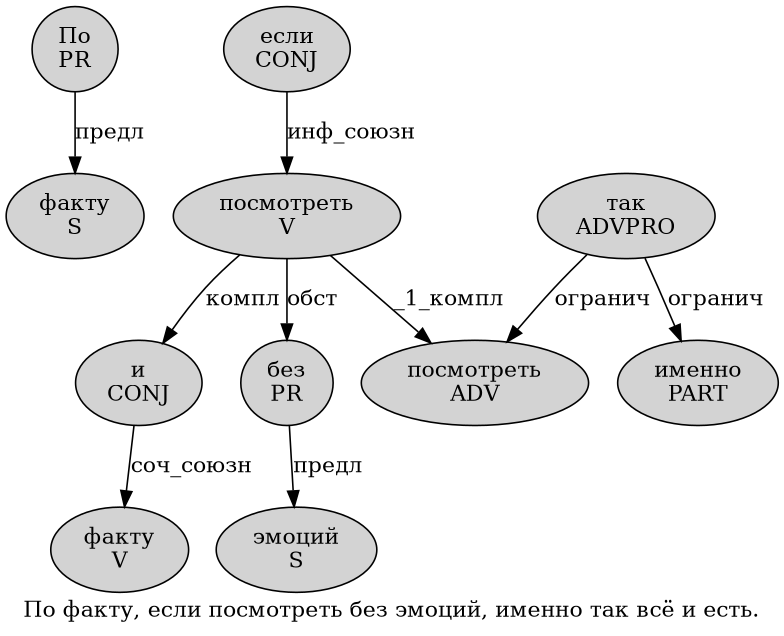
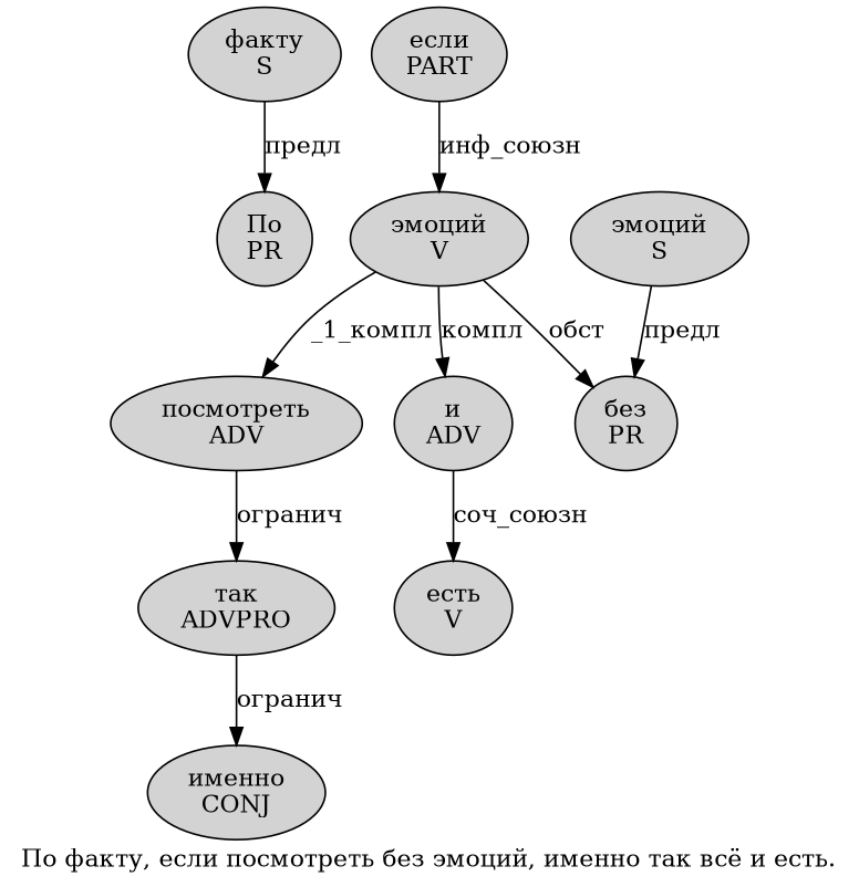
  digraph {
    label="По факту, если посмотреть без эмоций, именно так всё и есть."
    node [fillcolor=lightgray penwidth=1 shape=ellipse style=filled]
    n1 [label="По\nPR"]
    n2 [label="факту\nS"]
-   n3 [label="если\nCONJ"]
-   n4 [label="посмотреть\nV"]
+   n3 [label="если\nPART"]
+   n4 [label="эмоций\nV"]
    n5 [label="без\nPR"]
    n6 [label="посмотреть\nADV"]
-   n7 [label="и\nCONJ"]
+   n7 [label="и\nADV"]
    n8 [label="эмоций\nS"]
    n9 [label="так\nADVPRO"]
-   n10 [label="факту\nV"]
-   n11 [label="именно\nPART"]
-   n1 -> n2 [label="предл"]
+   n10 [label="есть\nV"]
+   n11 [label="именно\nCONJ"]
+   n2 -> n1 [label="предл"]
    n3 -> n4 [label="инф_союзн"]
    n4 -> n5 [label="обст"]
    n4 -> n6 [label="_1_компл"]
    n4 -> n7 [label="компл"]
-   n5 -> n8 [label="предл"]
-   n9 -> n6 [label="огранич"]
+   n8 -> n5 [label="предл"]
+   n6 -> n9 [label="огранич"]
    n7 -> n10 [label="соч_союзн"]
    n9 -> n11 [label="огранич"]
  }
